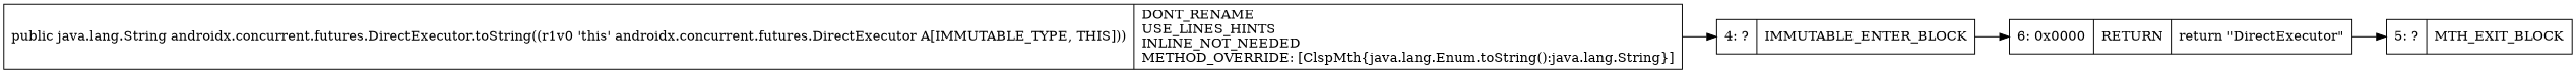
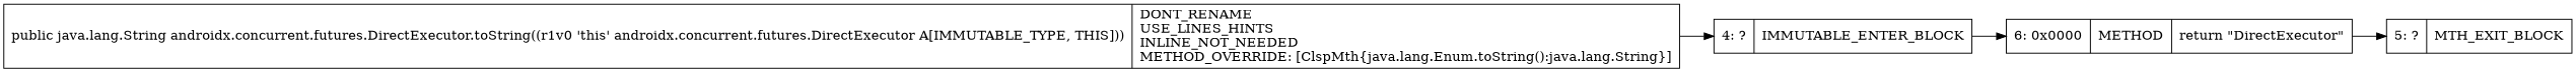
  digraph {
    rankdir=LR
    node [shape=record]
    n1 [label="{4\:\ ?|IMMUTABLE_ENTER_BLOCK\l}"]
-   n2 [label="{6\:\ 0x0000|RETURN\l|return \"DirectExecutor\"\l}"]
+   n2 [label="{6\:\ 0x0000|METHOD\l|return \"DirectExecutor\"\l}"]
    n3 [label="{5\:\ ?|MTH_EXIT_BLOCK\l}"]
    n4 [label="{public java.lang.String androidx.concurrent.futures.DirectExecutor.toString((r1v0 'this' androidx.concurrent.futures.DirectExecutor A[IMMUTABLE_TYPE, THIS]))  | DONT_RENAME\lUSE_LINES_HINTS\lINLINE_NOT_NEEDED\lMETHOD_OVERRIDE: [ClspMth\{java.lang.Enum.toString():java.lang.String\}]\l}"]
    n1 -> n2
    n2 -> n3
    n4 -> n1
  }
